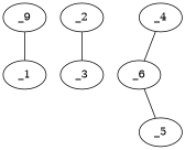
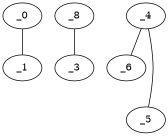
  graph {
-   _0 [x=0.942333 y=2.78935 label=_9]
+   _0 [x=0.942333 y=2.78935]
    _1 [x=0.976384 y=0.751262]
-   _2 [x=2.06 y=0.66]
+   _2 [x=2.06 y=0.66 label=_8]
    _3 [x=1.95868 y=2.92992]
    _6 [x=2.87367 y=0.260654]
    _4 [x=0.776603 y=1.79719]
    _5 [x=2.3 y=1.76]
    _0 -- _1
    _2 -- _3
    _4 -- _6
-   _6 -- _5
+   _4 -- _5
  }
